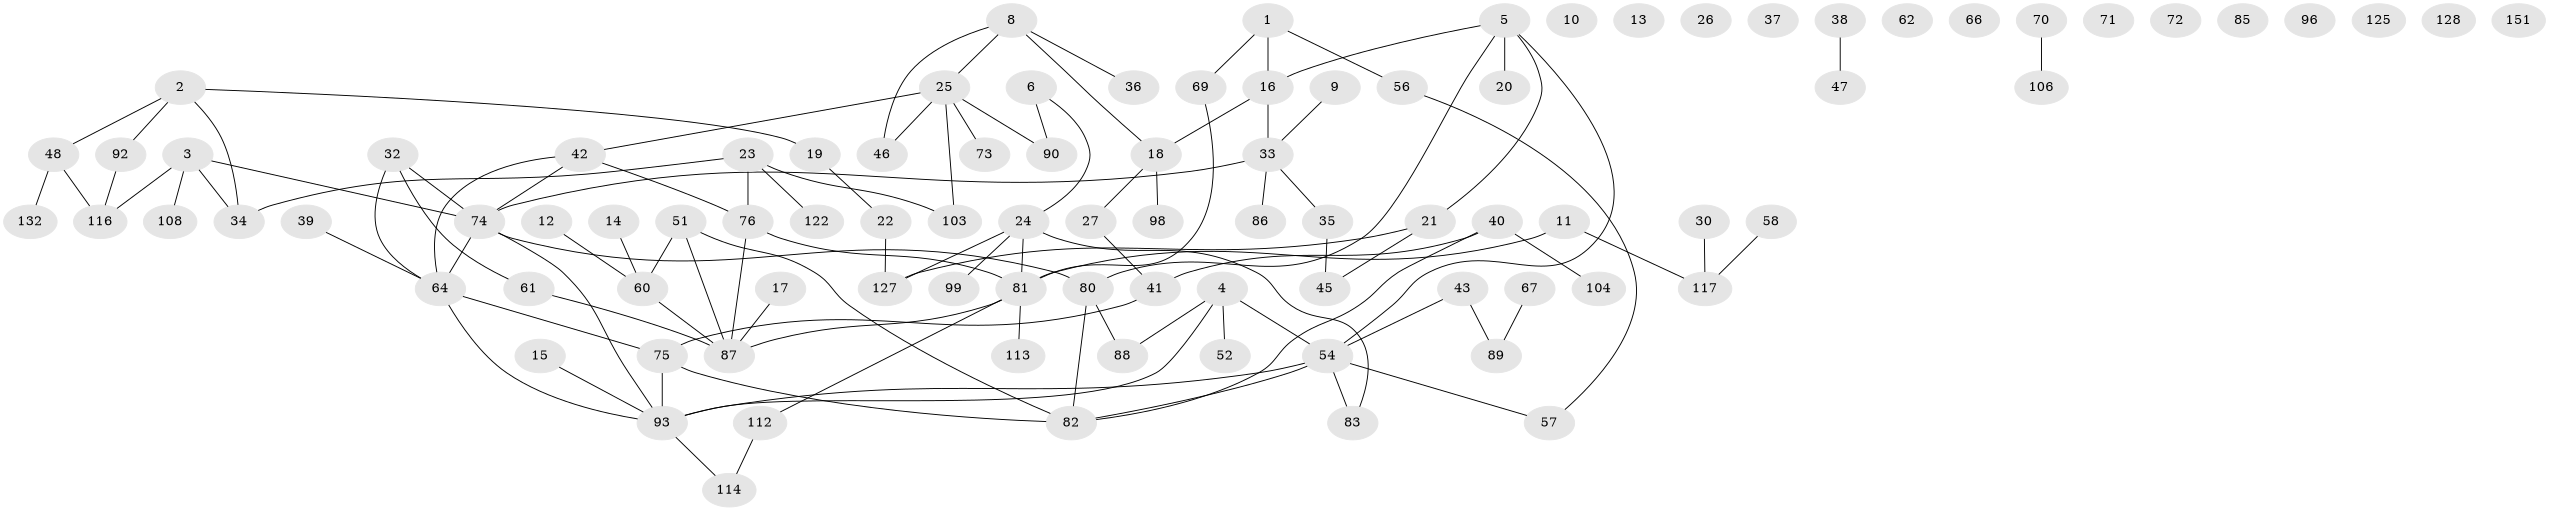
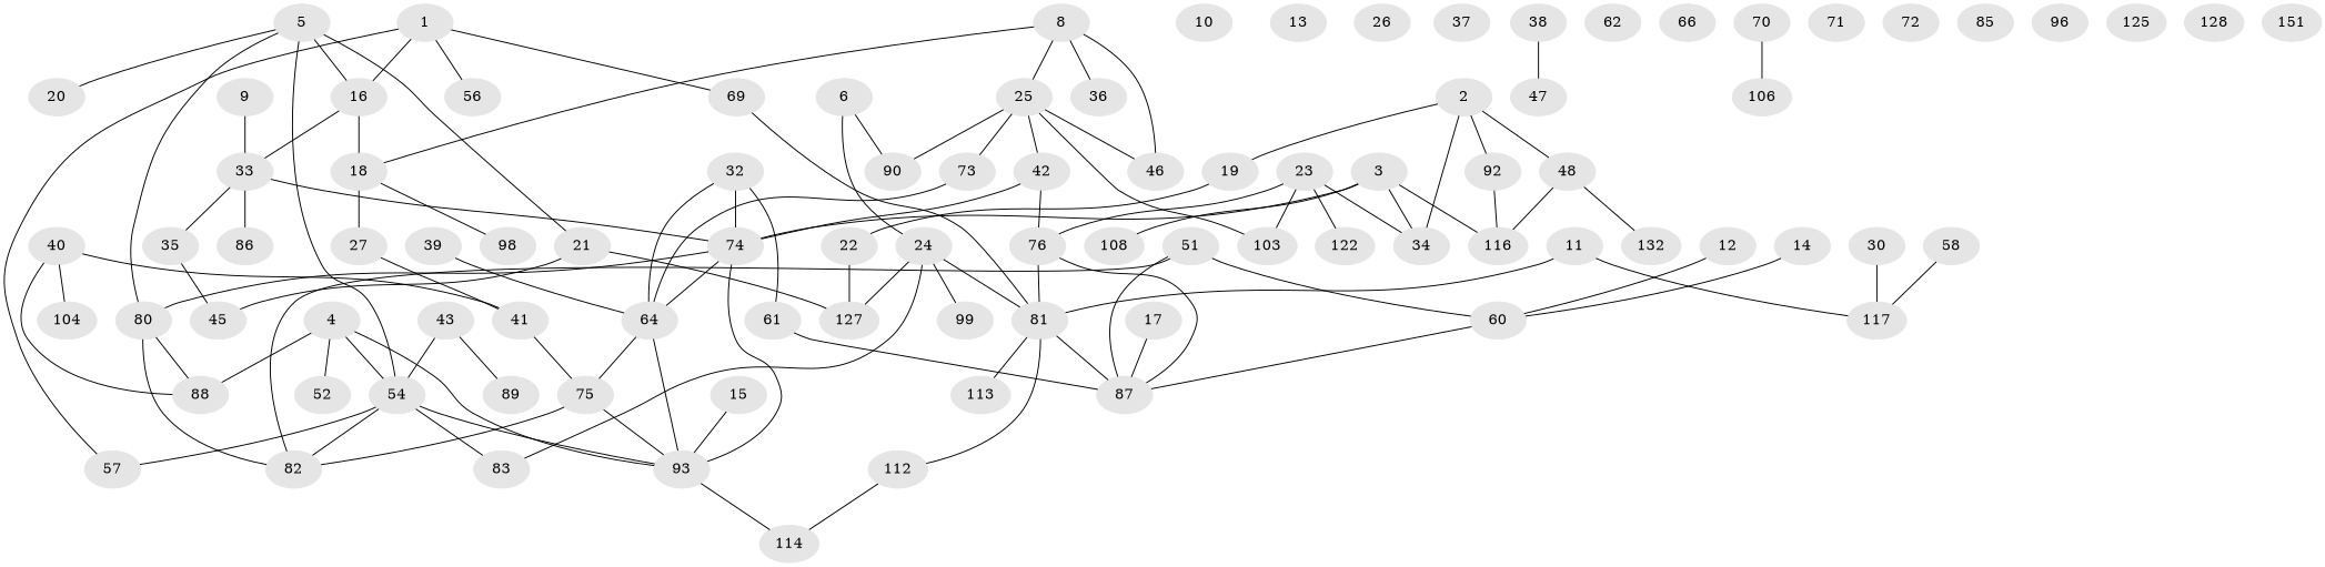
  graph {
    node [color=gray90 style=filled]
    1 [super="+7"]
    16
    56
    57
    69 [super="+123"]
    18
    33 [super="+109"]
    81 [super="+111"]
    2 [super="+28"]
    19 [super="+100"]
    34 [super="+102"]
    48 [super="+133"]
    92 [super="+101"]
    22
    116
    132
    3 [super="+118"]
    n18 [label=74 super="+91"]
    108
    93 [super="+94"]
    80 [super="+124"]
    64
    4 [super="+119"]
    52
    54 [super="+77"]
    88
    83
    82 [super="+84"]
    114
    5 [super="+110"]
    20
    21 [super="+121"]
    45
    127
    6 [super="+130"]
    24 [super="+53"]
    90
    99
    8 [super="+31"]
    25 [super="+29"]
    36
    46 [super="+63"]
    27
    98
    103
    42 [super="+68"]
    73
    9 [super="+49"]
    35 [super="+74"]
    86
    10
    11 [super="+126"]
    117 [super="+129"]
    87 [super="+97"]
    112
    113
    60 [super="+65"]
    12
    13
    14 [super="+115"]
    15
    17
    41
    23 [super="+55"]
    76 [super="+120"]
    122
    26
    75
    30
    32 [super="+50"]
    61 [super="+78"]
    37
    47 [super="+79"]
    38
    39
    40 [super="+105"]
    104
    43 [super="+107"]
    89
    51 [super="+59"]
    58 [super="+95"]
    62
    66
-   67
    70
    106
    71
    72
    85
    96
    125
    128
    n93 [label=151]
    1 -- 16
    1 -- 56
-   56 -- 57
+   1 -- 57
    1 -- 69
    16 -- 18
    16 -- 33
    69 -- 81
    18 -- 27
    18 -- 98
    33 -- n18
    33 -- 35
    33 -- 86
    81 -- 87
    81 -- 112
    81 -- 113
    2 -- 19
    2 -- 34
    2 -- 48
    2 -- 92
    19 -- 22
    48 -- 116
    48 -- 132
    92 -- 116
    22 -- 127
    3 -- 34
    3 -- 116
    3 -- n18
    3 -- 108
    n18 -- 93
    n18 -- 80
    n18 -- 64
    93 -- 114
    80 -- 88
    80 -- 82
    64 -- 93
    64 -- 75
    4 -- 93
    4 -- 52
    4 -- 54
    4 -- 88
    54 -- 57
    54 -- 93
    54 -- 83
    54 -- 82
    5 -- 16
    5 -- 80
    5 -- 54
    5 -- 20
    5 -- 21
    21 -- 45
    21 -- 127
    6 -- 24
    6 -- 90
    24 -- 81
    24 -- 83
    24 -- 127
    24 -- 99
    8 -- 18
    8 -- 25
    8 -- 36
    8 -- 46
    25 -- 90
    25 -- 46
    25 -- 103
    25 -- 42
    25 -- 73
    27 -- 41
    42 -- n18
-   42 -- 64
+   73 -- 64
    42 -- 76
    9 -- 33
    35 -- 45
    11 -- 81
    11 -- 117
    112 -- 114
    60 -- 87
    12 -- 60
    14 -- 60
    15 -- 93
    17 -- 87
    41 -- 75
    23 -- 34
    23 -- 103
    23 -- 76
    23 -- 122
    76 -- 81
    76 -- 87
    75 -- 93
    75 -- 82
    30 -- 117
    32 -- n18
    32 -- 64
    32 -- 61
    61 -- 87
    38 -- 47
    39 -- 64
-   40 -- 82
+   40 -- 88
    40 -- 41
    40 -- 104
    43 -- 54
    43 -- 89
    51 -- 82
    51 -- 87
    51 -- 60
    58 -- 117
-   67 -- 89
    70 -- 106
  }
